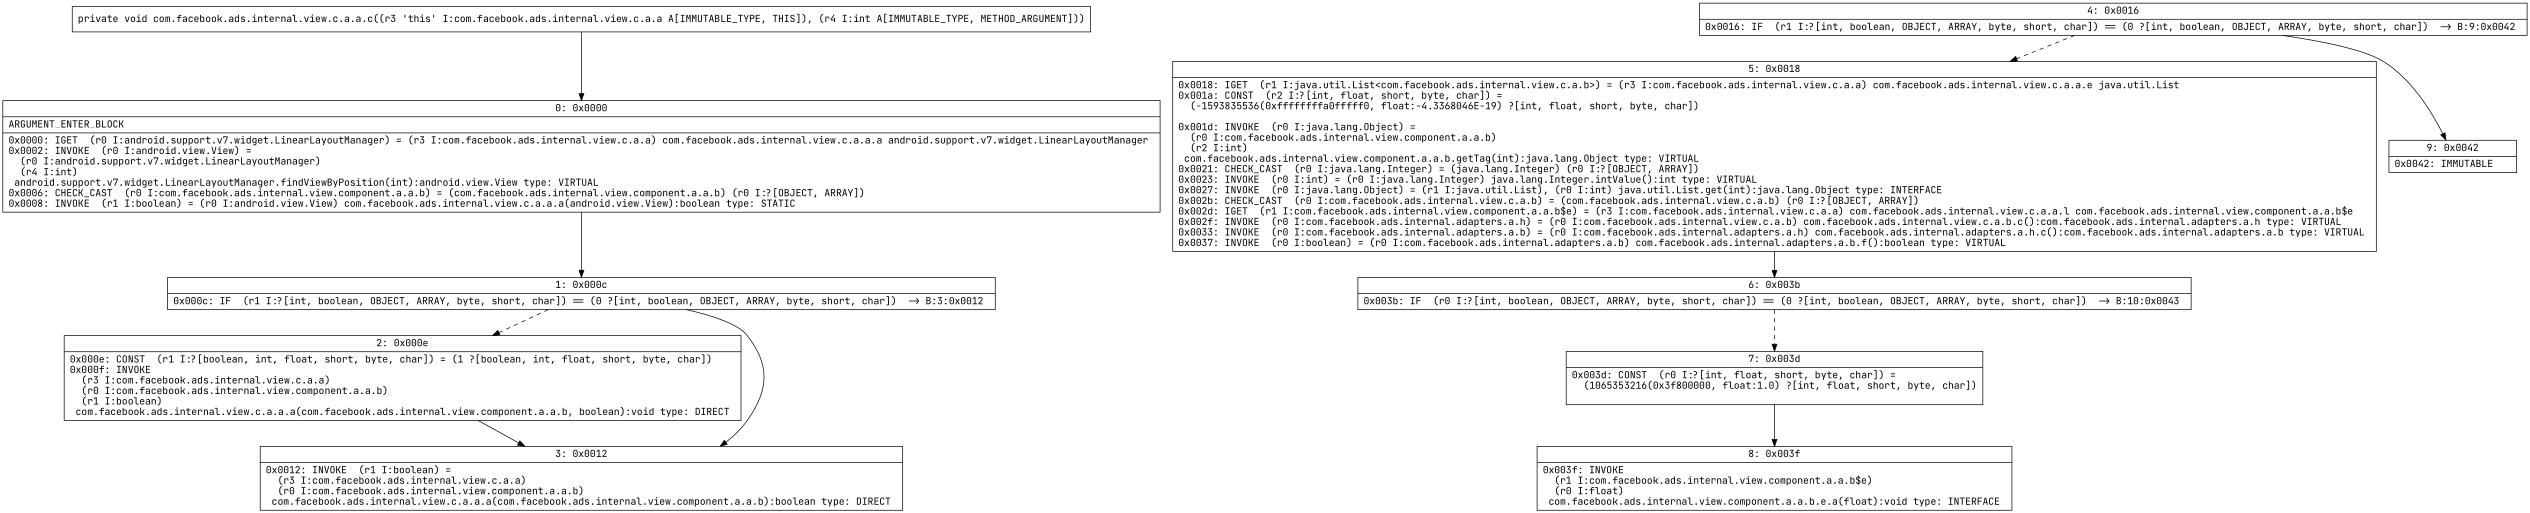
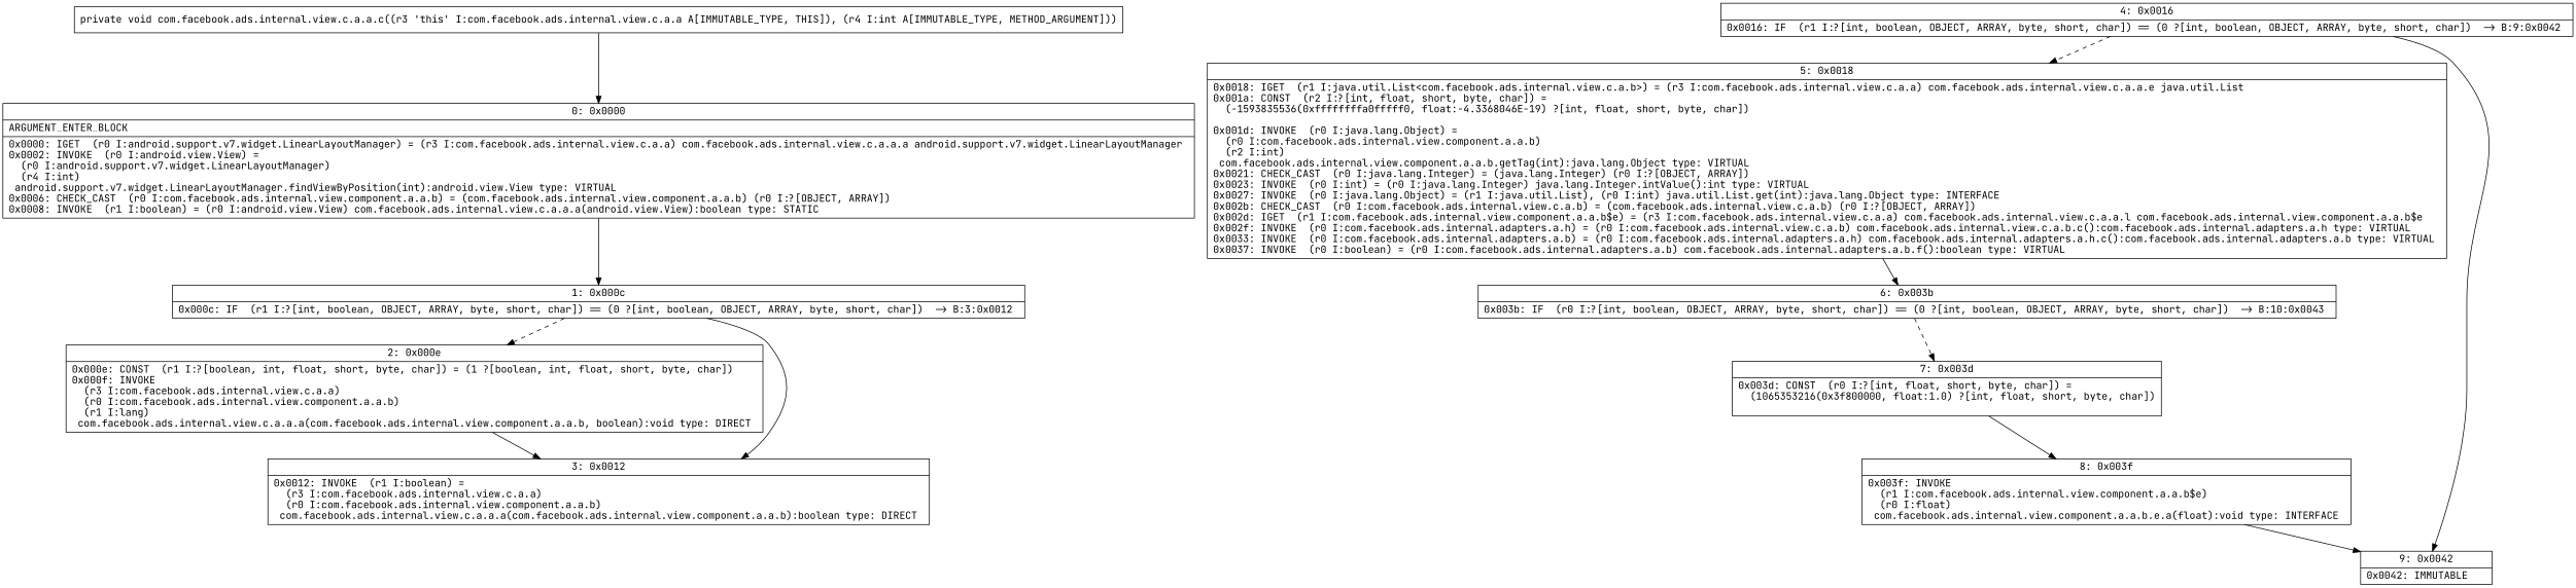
  digraph {
    fontname="JetBrains Mono"
    node [fontname="JetBrains Mono" shape=record]
    edge [fontname="JetBrains Mono"]
    n1 [label="{0\:\ 0x0000|ARGUMENT_ENTER_BLOCK\l|0x0000: IGET  (r0 I:android.support.v7.widget.LinearLayoutManager) = (r3 I:com.facebook.ads.internal.view.c.a.a) com.facebook.ads.internal.view.c.a.a.a android.support.v7.widget.LinearLayoutManager \l0x0002: INVOKE  (r0 I:android.view.View) = \l  (r0 I:android.support.v7.widget.LinearLayoutManager)\l  (r4 I:int)\l android.support.v7.widget.LinearLayoutManager.findViewByPosition(int):android.view.View type: VIRTUAL \l0x0006: CHECK_CAST  (r0 I:com.facebook.ads.internal.view.component.a.a.b) = (com.facebook.ads.internal.view.component.a.a.b) (r0 I:?[OBJECT, ARRAY]) \l0x0008: INVOKE  (r1 I:boolean) = (r0 I:android.view.View) com.facebook.ads.internal.view.c.a.a.a(android.view.View):boolean type: STATIC \l}"]
    n2 [label="{1\:\ 0x000c|0x000c: IF  (r1 I:?[int, boolean, OBJECT, ARRAY, byte, short, char]) == (0 ?[int, boolean, OBJECT, ARRAY, byte, short, char])  \-\> B:3:0x0012 \l}"]
-   n3 [label="{2\:\ 0x000e|0x000e: CONST  (r1 I:?[boolean, int, float, short, byte, char]) = (1 ?[boolean, int, float, short, byte, char]) \l0x000f: INVOKE  \l  (r3 I:com.facebook.ads.internal.view.c.a.a)\l  (r0 I:com.facebook.ads.internal.view.component.a.a.b)\l  (r1 I:boolean)\l com.facebook.ads.internal.view.c.a.a.a(com.facebook.ads.internal.view.component.a.a.b, boolean):void type: DIRECT \l}"]
+   n3 [label="{2\:\ 0x000e|0x000e: CONST  (r1 I:?[boolean, int, float, short, byte, char]) = (1 ?[boolean, int, float, short, byte, char]) \l0x000f: INVOKE  \l  (r3 I:com.facebook.ads.internal.view.c.a.a)\l  (r0 I:com.facebook.ads.internal.view.component.a.a.b)\l  (r1 I:lang)\l com.facebook.ads.internal.view.c.a.a.a(com.facebook.ads.internal.view.component.a.a.b, boolean):void type: DIRECT \l}"]
    n4 [label="{3\:\ 0x0012|0x0012: INVOKE  (r1 I:boolean) = \l  (r3 I:com.facebook.ads.internal.view.c.a.a)\l  (r0 I:com.facebook.ads.internal.view.component.a.a.b)\l com.facebook.ads.internal.view.c.a.a.a(com.facebook.ads.internal.view.component.a.a.b):boolean type: DIRECT \l}"]
    n5 [label="{4\:\ 0x0016|0x0016: IF  (r1 I:?[int, boolean, OBJECT, ARRAY, byte, short, char]) == (0 ?[int, boolean, OBJECT, ARRAY, byte, short, char])  \-\> B:9:0x0042 \l}"]
    n6 [label="{5\:\ 0x0018|0x0018: IGET  (r1 I:java.util.List\<com.facebook.ads.internal.view.c.a.b\>) = (r3 I:com.facebook.ads.internal.view.c.a.a) com.facebook.ads.internal.view.c.a.a.e java.util.List \l0x001a: CONST  (r2 I:?[int, float, short, byte, char]) = \l  (\-1593835536(0xffffffffa0fffff0, float:\-4.3368046E\-19) ?[int, float, short, byte, char])\l \l0x001d: INVOKE  (r0 I:java.lang.Object) = \l  (r0 I:com.facebook.ads.internal.view.component.a.a.b)\l  (r2 I:int)\l com.facebook.ads.internal.view.component.a.a.b.getTag(int):java.lang.Object type: VIRTUAL \l0x0021: CHECK_CAST  (r0 I:java.lang.Integer) = (java.lang.Integer) (r0 I:?[OBJECT, ARRAY]) \l0x0023: INVOKE  (r0 I:int) = (r0 I:java.lang.Integer) java.lang.Integer.intValue():int type: VIRTUAL \l0x0027: INVOKE  (r0 I:java.lang.Object) = (r1 I:java.util.List), (r0 I:int) java.util.List.get(int):java.lang.Object type: INTERFACE \l0x002b: CHECK_CAST  (r0 I:com.facebook.ads.internal.view.c.a.b) = (com.facebook.ads.internal.view.c.a.b) (r0 I:?[OBJECT, ARRAY]) \l0x002d: IGET  (r1 I:com.facebook.ads.internal.view.component.a.a.b$e) = (r3 I:com.facebook.ads.internal.view.c.a.a) com.facebook.ads.internal.view.c.a.a.l com.facebook.ads.internal.view.component.a.a.b$e \l0x002f: INVOKE  (r0 I:com.facebook.ads.internal.adapters.a.h) = (r0 I:com.facebook.ads.internal.view.c.a.b) com.facebook.ads.internal.view.c.a.b.c():com.facebook.ads.internal.adapters.a.h type: VIRTUAL \l0x0033: INVOKE  (r0 I:com.facebook.ads.internal.adapters.a.b) = (r0 I:com.facebook.ads.internal.adapters.a.h) com.facebook.ads.internal.adapters.a.h.c():com.facebook.ads.internal.adapters.a.b type: VIRTUAL \l0x0037: INVOKE  (r0 I:boolean) = (r0 I:com.facebook.ads.internal.adapters.a.b) com.facebook.ads.internal.adapters.a.b.f():boolean type: VIRTUAL \l}"]
    n7 [label="{9\:\ 0x0042|0x0042: IMMUTABLE   \l}"]
    n8 [label="{6\:\ 0x003b|0x003b: IF  (r0 I:?[int, boolean, OBJECT, ARRAY, byte, short, char]) == (0 ?[int, boolean, OBJECT, ARRAY, byte, short, char])  \-\> B:10:0x0043 \l}"]
    n9 [label="{7\:\ 0x003d|0x003d: CONST  (r0 I:?[int, float, short, byte, char]) = \l  (1065353216(0x3f800000, float:1.0) ?[int, float, short, byte, char])\l \l}"]
    n10 [label="{8\:\ 0x003f|0x003f: INVOKE  \l  (r1 I:com.facebook.ads.internal.view.component.a.a.b$e)\l  (r0 I:float)\l com.facebook.ads.internal.view.component.a.a.b.e.a(float):void type: INTERFACE \l}"]
    n11 [label="{private void com.facebook.ads.internal.view.c.a.a.c((r3 'this' I:com.facebook.ads.internal.view.c.a.a A[IMMUTABLE_TYPE, THIS]), (r4 I:int A[IMMUTABLE_TYPE, METHOD_ARGUMENT])) }"]
    n1 -> n2
    n2 -> n3 [style=dashed]
    n2 -> n4
    n3 -> n4
    n5 -> n6 [style=dashed]
    n5 -> n7
    n6 -> n8
    n8 -> n9 [style=dashed]
    n9 -> n10
+   n10 -> n7
    n11 -> n1
  }
